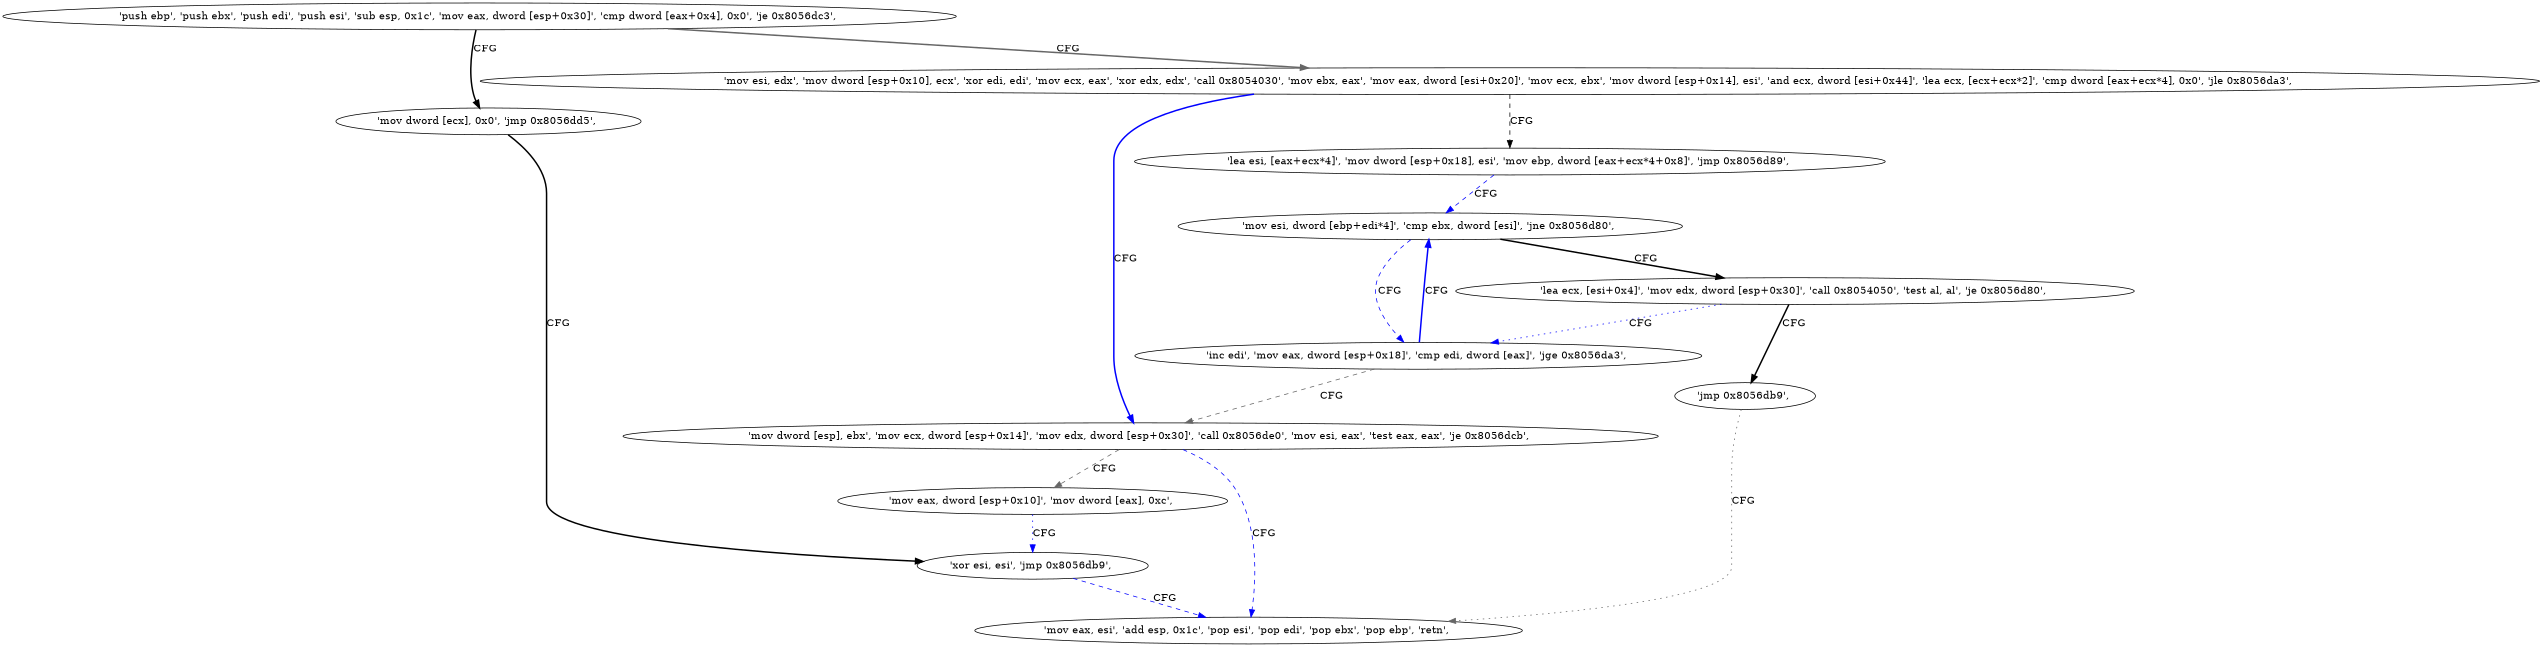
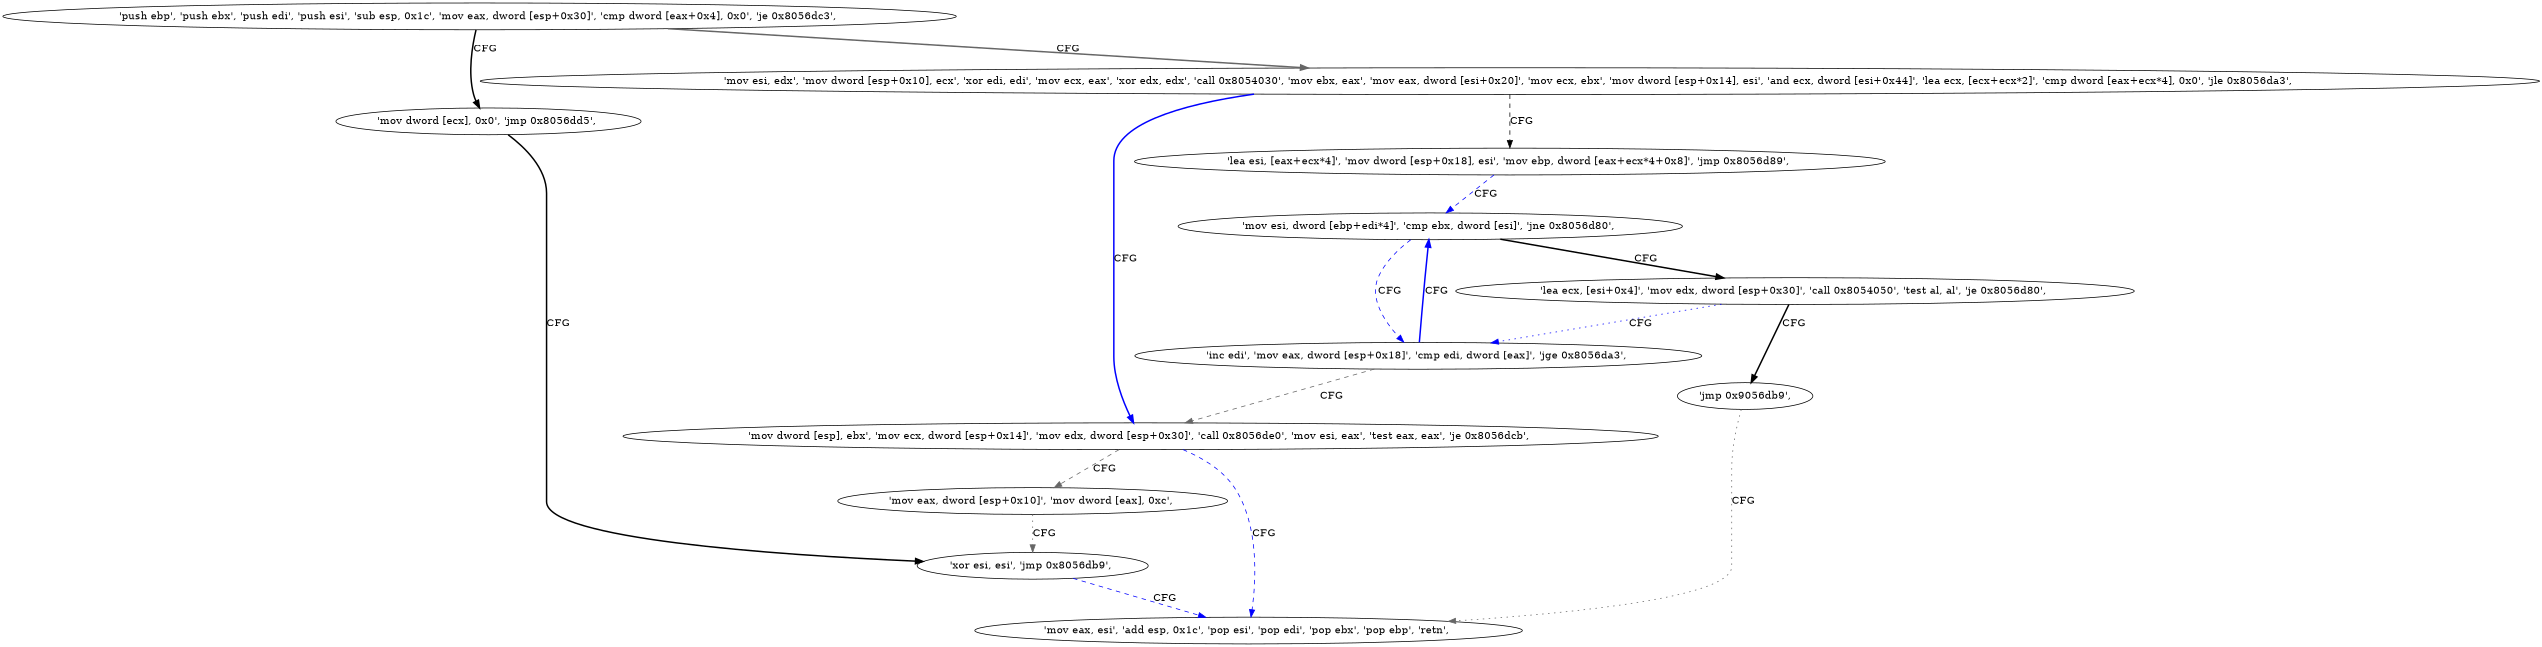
  digraph {
    edge [color=blue style=bold]
    n1 [label="'push ebp', 'push ebx', 'push edi', 'push esi', 'sub esp, 0x1c', 'mov eax, dword [esp+0x30]', 'cmp dword [eax+0x4], 0x0', 'je 0x8056dc3', "]
    n2 [label="'mov dword [ecx], 0x0', 'jmp 0x8056dd5', "]
    n3 [label="'mov esi, edx', 'mov dword [esp+0x10], ecx', 'xor edi, edi', 'mov ecx, eax', 'xor edx, edx', 'call 0x8054030', 'mov ebx, eax', 'mov eax, dword [esi+0x20]', 'mov ecx, ebx', 'mov dword [esp+0x14], esi', 'and ecx, dword [esi+0x44]', 'lea ecx, [ecx+ecx*2]', 'cmp dword [eax+ecx*4], 0x0', 'jle 0x8056da3', "]
    n4 [label="'xor esi, esi', 'jmp 0x8056db9', "]
    n5 [label="'mov dword [esp], ebx', 'mov ecx, dword [esp+0x14]', 'mov edx, dword [esp+0x30]', 'call 0x8056de0', 'mov esi, eax', 'test eax, eax', 'je 0x8056dcb', "]
    n6 [label="'lea esi, [eax+ecx*4]', 'mov dword [esp+0x18], esi', 'mov ebp, dword [eax+ecx*4+0x8]', 'jmp 0x8056d89', "]
    n7 [label="'mov eax, esi', 'add esp, 0x1c', 'pop esi', 'pop edi', 'pop ebx', 'pop ebp', 'retn', "]
    n8 [label="'mov eax, dword [esp+0x10]', 'mov dword [eax], 0xc', "]
    n9 [label="'mov esi, dword [ebp+edi*4]', 'cmp ebx, dword [esi]', 'jne 0x8056d80', "]
    n10 [label="'inc edi', 'mov eax, dword [esp+0x18]', 'cmp edi, dword [eax]', 'jge 0x8056da3', "]
    n11 [label="'lea ecx, [esi+0x4]', 'mov edx, dword [esp+0x30]', 'call 0x8054050', 'test al, al', 'je 0x8056d80', "]
-   n12 [label="'jmp 0x8056db9', "]
+   n12 [label="'jmp 0x9056db9',"]
    n1 -> n2 [color=black label=CFG]
    n1 -> n3 [color=gray40 label=CFG]
    n2 -> n4 [color=black label=CFG]
    n3 -> n5 [label=CFG]
    n3 -> n6 [color=black label=CFG style=dashed]
    n4 -> n7 [label=CFG style=dashed]
    n5 -> n7 [label=CFG style=dashed]
    n5 -> n8 [color=gray40 label=CFG style=dashed]
    n6 -> n9 [label=CFG style=dashed]
-   n8 -> n4 [label=CFG style=dotted]
+   n8 -> n4 [color=gray40 label=CFG style=dotted]
    n9 -> n10 [label=CFG style=dashed]
    n9 -> n11 [color=black label=CFG]
    n10 -> n5 [color=gray40 label=CFG style=dashed]
    n10 -> n9 [label=CFG]
    n11 -> n10 [label=CFG style=dotted]
    n11 -> n12 [color=black label=CFG]
    n12 -> n7 [color=gray40 label=CFG style=dotted]
  }
